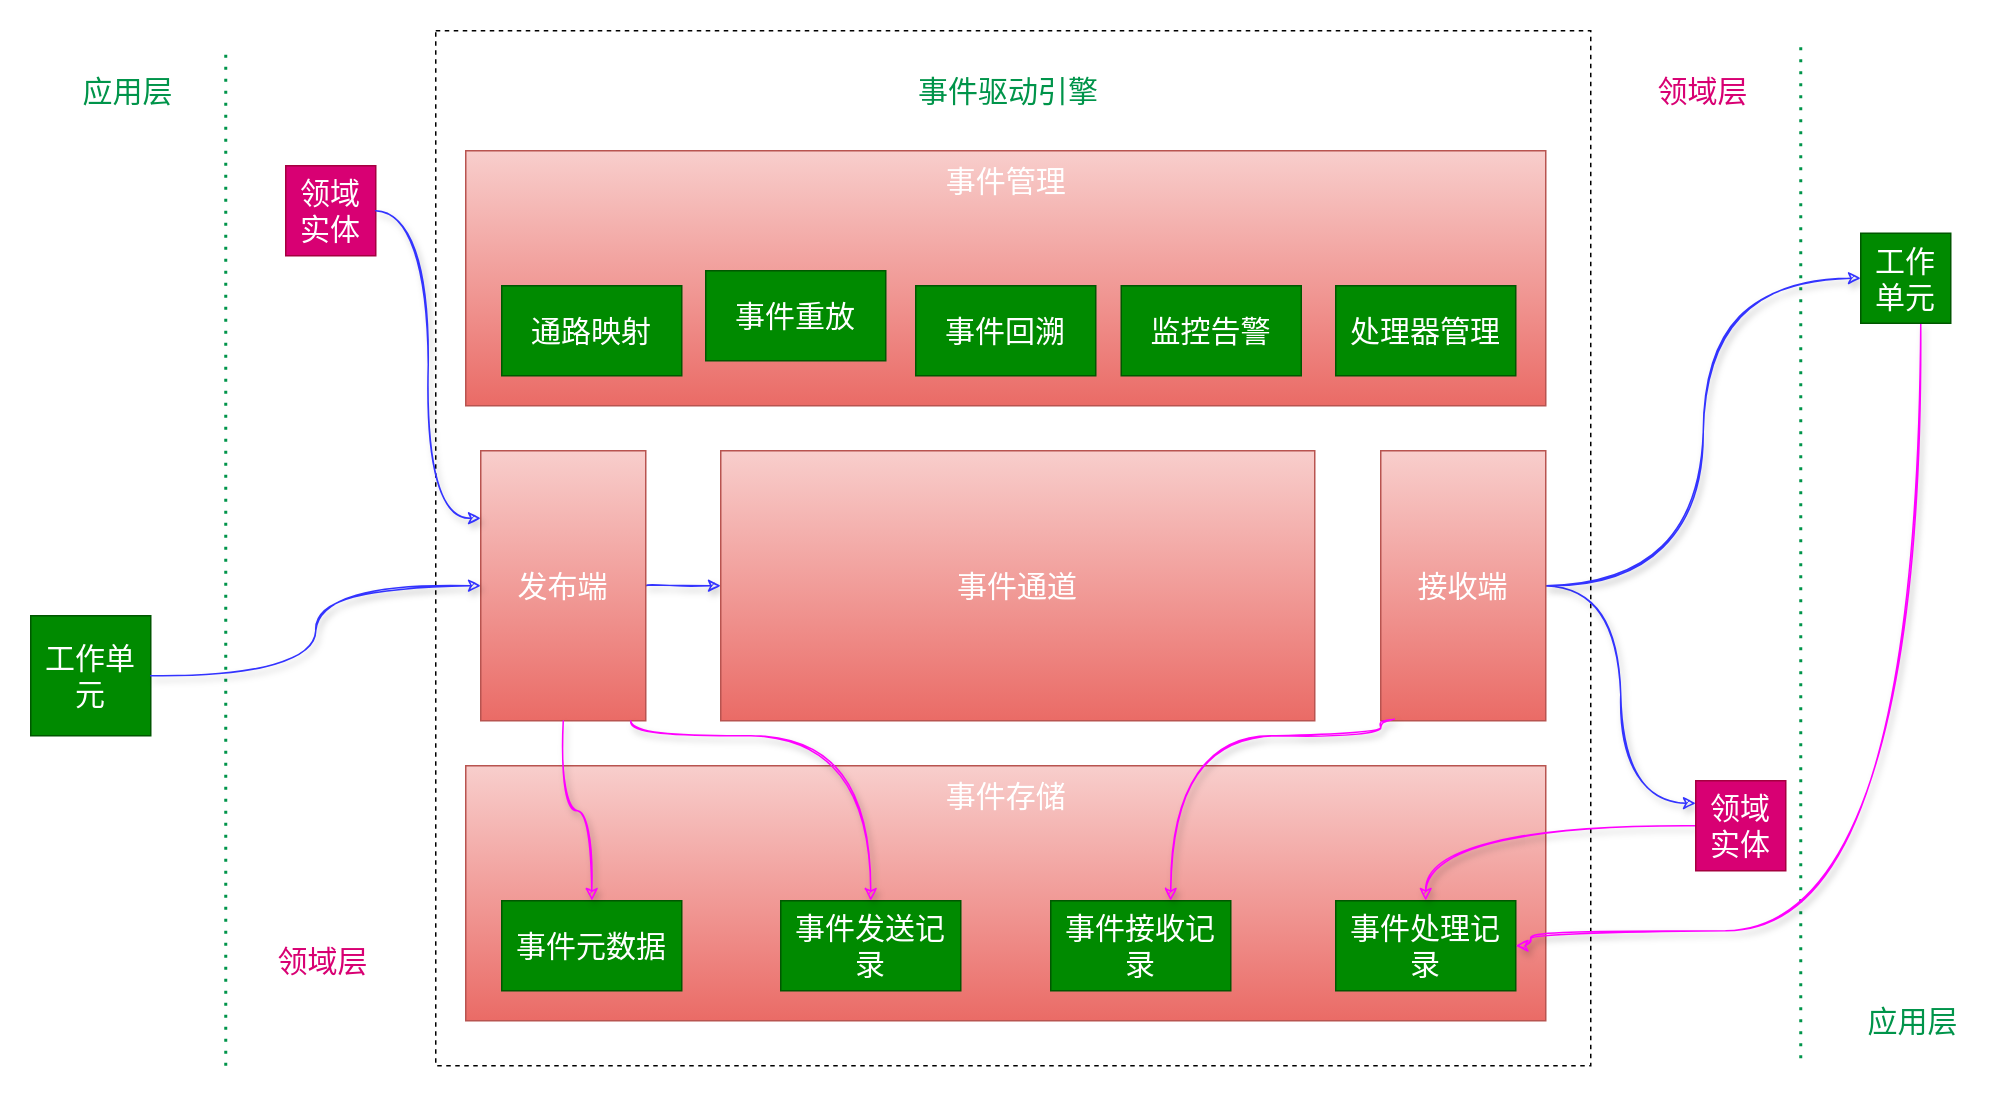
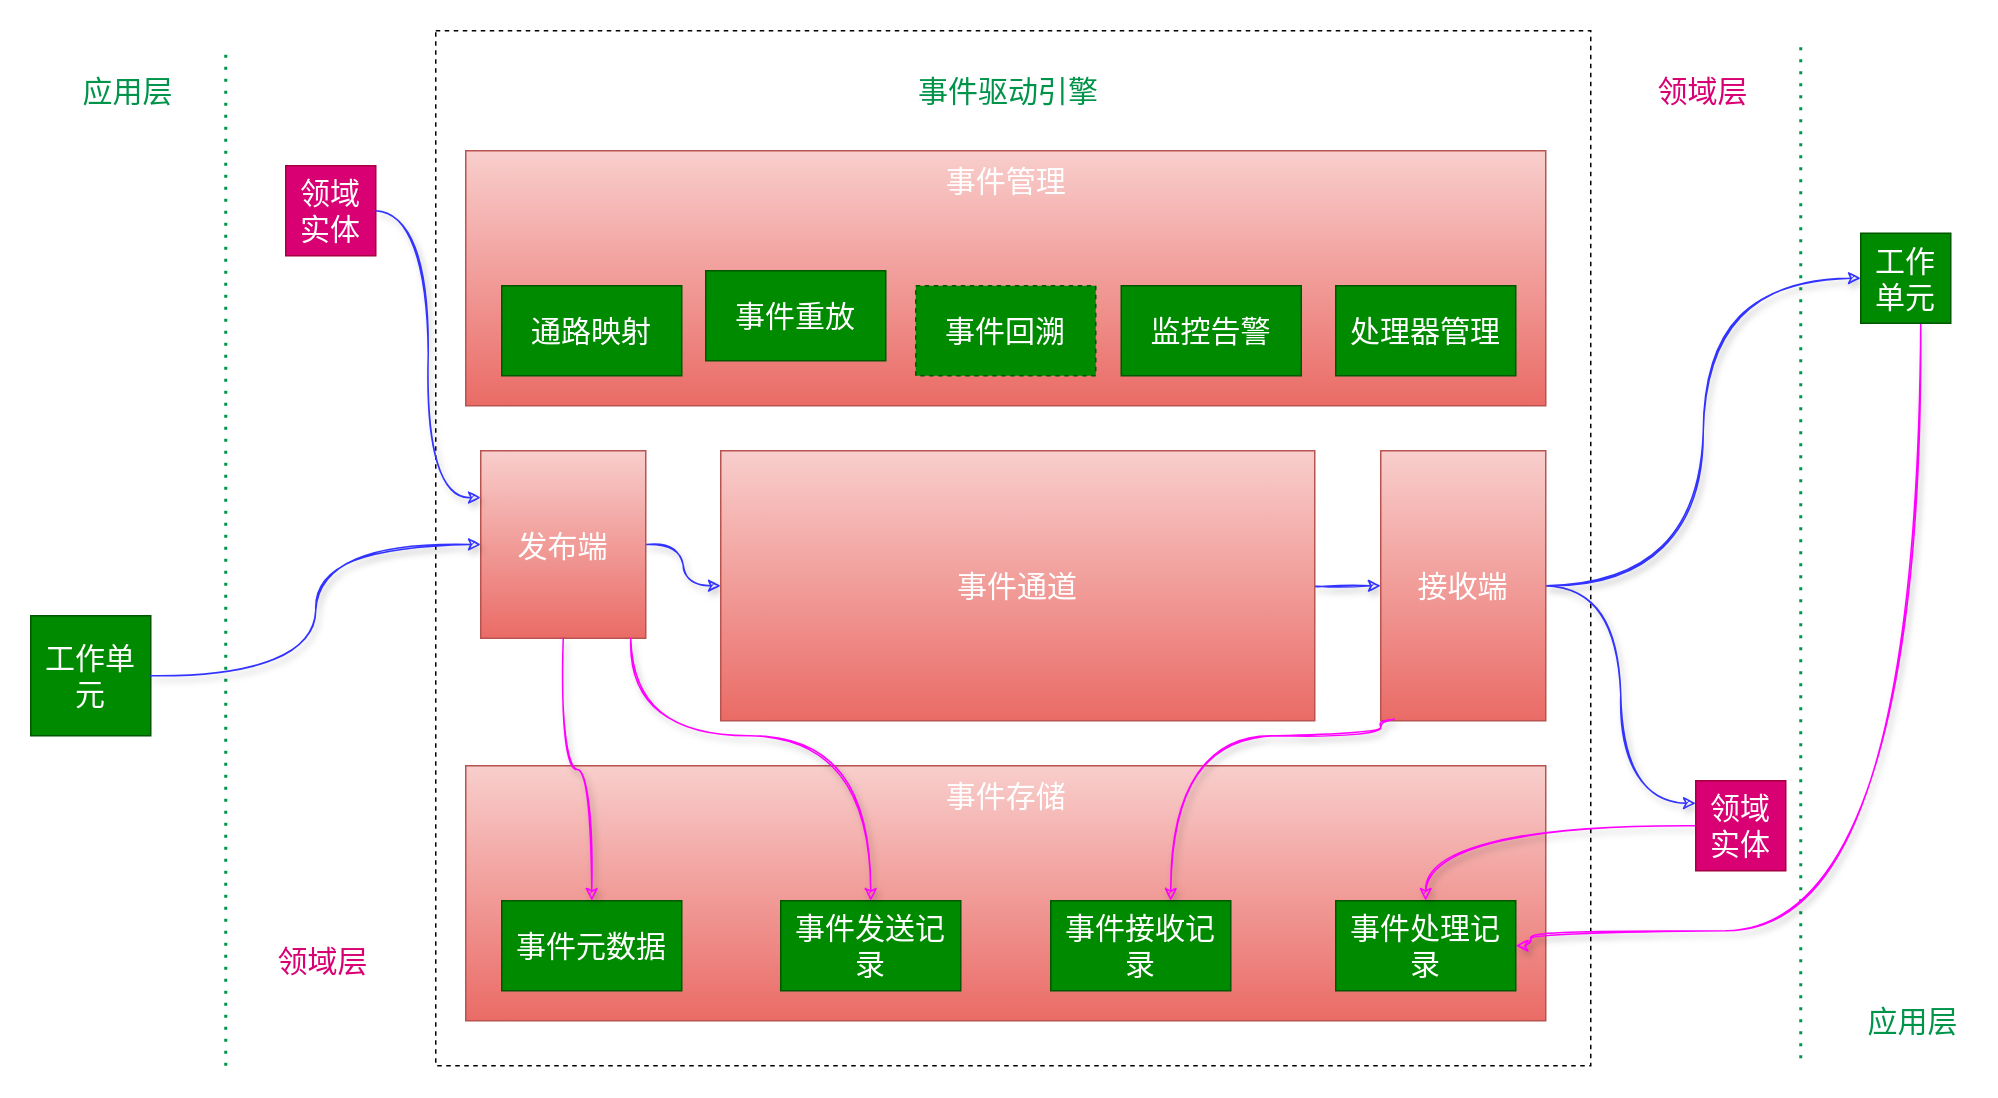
  <mxCell id="0" />
  <mxCell id="1" parent="0" />
  <mxCell id="2" value="" style="rounded=0;whiteSpace=wrap;html=1;labelBackgroundColor=#ffffff;fontSize=20;fontColor=#FF66FF;dashed=1;" parent="1" vertex="1"><mxGeometry x="290" y="20" width="770" height="690" as="geometry" /></mxCell>
  <mxCell id="3" value="" style="endArrow=none;dashed=1;html=1;dashPattern=1 3;strokeWidth=2;strokeColor=#00944A;" parent="1" edge="1"><mxGeometry width="50" height="50" relative="1" as="geometry"><mxPoint x="150" y="710" as="sourcePoint" /><mxPoint x="150" y="30" as="targetPoint" /></mxGeometry></mxCell>
  <mxCell id="4" value="应用层" style="text;html=1;strokeColor=none;fillColor=none;align=center;verticalAlign=middle;whiteSpace=wrap;rounded=0;fontColor=#00944A;fontSize=20;" parent="1" vertex="1"><mxGeometry x="50" y="50" width="70" height="20" as="geometry" /></mxCell>
  <mxCell id="5" value="工作单元" style="whiteSpace=wrap;html=1;aspect=fixed;fontSize=20;fillColor=#008a00;strokeColor=#005700;fontColor=#ffffff;" parent="1" vertex="1"><mxGeometry x="20" y="410" width="80" height="80" as="geometry" /></mxCell>
  <mxCell id="6" value="领域实体" style="whiteSpace=wrap;html=1;aspect=fixed;fontSize=20;fontColor=#ffffff;fillColor=#d80073;strokeColor=#A50040;" parent="1" vertex="1"><mxGeometry x="190" y="110" width="60" height="60" as="geometry" /></mxCell>
  <mxCell id="7" value="事件驱动引擎" style="text;html=1;strokeColor=none;fillColor=none;align=center;verticalAlign=middle;whiteSpace=wrap;rounded=0;fontColor=#00944A;fontSize=20;" parent="1" vertex="1"><mxGeometry x="597" y="50" width="150" height="20" as="geometry" /></mxCell>
  <mxCell id="8" value="" style="rounded=0;whiteSpace=wrap;html=1;fontSize=20;fillColor=#f8cecc;strokeColor=#b85450;gradientColor=#ea6b66;" parent="1" vertex="1"><mxGeometry x="310" y="100" width="720" height="170" as="geometry" /></mxCell>
  <mxCell id="9" value="事件管理" style="text;html=1;align=center;verticalAlign=middle;whiteSpace=wrap;rounded=0;fontSize=20;fontColor=#FFFFFF;" parent="1" vertex="1"><mxGeometry x="617.5" y="110" width="105" height="20" as="geometry" /></mxCell>
  <mxCell id="10" value="通路映射" style="rounded=0;whiteSpace=wrap;html=1;fontSize=20;fontColor=#ffffff;fillColor=#008a00;strokeColor=#005700;" parent="1" vertex="1"><mxGeometry x="334" y="190" width="120" height="60" as="geometry" /></mxCell>
  <mxCell id="11" value="事件重放" style="rounded=0;whiteSpace=wrap;html=1;fontSize=20;fontColor=#ffffff;fillColor=#008a00;strokeColor=#005700;" parent="1" vertex="1"><mxGeometry x="470" y="180" width="120" height="60" as="geometry" /></mxCell>
- <mxCell id="12" value="事件回溯" style="rounded=0;whiteSpace=wrap;html=1;fontSize=20;fontColor=#ffffff;fillColor=#008a00;strokeColor=#005700;" parent="1" vertex="1"><mxGeometry x="610" y="190" width="120" height="60" as="geometry" /></mxCell>
+ <mxCell id="12" value="事件回溯" style="rounded=0;whiteSpace=wrap;html=1;fontSize=20;fontColor=#ffffff;fillColor=#008a00;strokeColor=#005700;dashed=1;" parent="1" vertex="1"><mxGeometry x="610" y="190" width="120" height="60" as="geometry" /></mxCell>
  <mxCell id="13" value="监控告警" style="rounded=0;whiteSpace=wrap;html=1;fontSize=20;fontColor=#ffffff;fillColor=#008a00;strokeColor=#005700;" parent="1" vertex="1"><mxGeometry x="747" y="190" width="120" height="60" as="geometry" /></mxCell>
  <mxCell id="14" value="处理器管理" style="rounded=0;whiteSpace=wrap;html=1;fontSize=20;fontColor=#ffffff;fillColor=#008a00;strokeColor=#005700;" parent="1" vertex="1"><mxGeometry x="890" y="190" width="120" height="60" as="geometry" /></mxCell>
  <mxCell id="15" style="edgeStyle=orthogonalEdgeStyle;curved=1;sketch=1;orthogonalLoop=1;jettySize=auto;html=1;shadow=1;fontSize=20;fontColor=#FF66FF;strokeColor=#3333FF;" parent="1" source="16" target="21" edge="1"><mxGeometry relative="1" as="geometry" /></mxCell>
- <mxCell id="16" value="发布端" style="rounded=0;whiteSpace=wrap;html=1;fontSize=20;fillColor=#f8cecc;strokeColor=#b85450;gradientColor=#ea6b66;fontColor=#FFFFFF;" parent="1" vertex="1"><mxGeometry x="320" y="300" width="110" height="180" as="geometry" /></mxCell>
+ <mxCell id="16" value="发布端" style="rounded=0;whiteSpace=wrap;html=1;fontSize=20;fillColor=#f8cecc;strokeColor=#b85450;gradientColor=#ea6b66;fontColor=#FFFFFF;" parent="1" vertex="1"><mxGeometry x="320" y="300" width="110" height="125" as="geometry" /></mxCell>
  <mxCell id="17" style="edgeStyle=orthogonalEdgeStyle;orthogonalLoop=1;jettySize=auto;html=1;fontSize=20;fontColor=#FFFFFF;shadow=1;sketch=1;entryX=0;entryY=0.25;entryDx=0;entryDy=0;strokeColor=#3333FF;curved=1;" parent="1" source="6" target="16" edge="1"><mxGeometry relative="1" as="geometry" /></mxCell>
  <mxCell id="18" value="领域层" style="text;html=1;strokeColor=none;fillColor=none;align=center;verticalAlign=middle;whiteSpace=wrap;rounded=0;fontSize=20;labelBackgroundColor=#ffffff;fontColor=#d80073;" parent="1" vertex="1"><mxGeometry x="180" y="630" width="70" height="20" as="geometry" /></mxCell>
  <mxCell id="19" style="edgeStyle=orthogonalEdgeStyle;curved=1;sketch=1;orthogonalLoop=1;jettySize=auto;html=1;shadow=1;fontSize=20;fontColor=#FF66FF;strokeColor=#3333FF;" parent="1" source="5" target="16" edge="1"><mxGeometry relative="1" as="geometry" /></mxCell>
+ <mxCell id="20" style="edgeStyle=orthogonalEdgeStyle;curved=1;sketch=1;orthogonalLoop=1;jettySize=auto;html=1;entryX=0;entryY=0.5;entryDx=0;entryDy=0;shadow=1;fontSize=20;fontColor=#FF66FF;strokeColor=#3333FF;" parent="1" source="21" target="24" edge="1"><mxGeometry relative="1" as="geometry" /></mxCell>
  <mxCell id="21" value="事件通道" style="rounded=0;whiteSpace=wrap;html=1;fontSize=20;fillColor=#f8cecc;strokeColor=#b85450;gradientColor=#ea6b66;fontColor=#FFFFFF;" parent="1" vertex="1"><mxGeometry x="480" y="300" width="396" height="180" as="geometry" /></mxCell>
  <mxCell id="22" style="edgeStyle=orthogonalEdgeStyle;curved=1;sketch=1;orthogonalLoop=1;jettySize=auto;html=1;entryX=0;entryY=0.25;entryDx=0;entryDy=0;shadow=1;fontSize=20;fontColor=#FF66FF;strokeColor=#3333FF;" parent="1" source="24" target="32" edge="1"><mxGeometry relative="1" as="geometry" /></mxCell>
  <mxCell id="23" style="edgeStyle=orthogonalEdgeStyle;curved=1;sketch=1;orthogonalLoop=1;jettySize=auto;html=1;entryX=0;entryY=0.5;entryDx=0;entryDy=0;shadow=1;fontSize=20;fontColor=#FF66FF;strokeColor=#3333FF;" parent="1" source="24" target="36" edge="1"><mxGeometry relative="1" as="geometry" /></mxCell>
  <mxCell id="24" value="接收端" style="rounded=0;whiteSpace=wrap;html=1;fontSize=20;fillColor=#f8cecc;strokeColor=#b85450;gradientColor=#ea6b66;fontColor=#FFFFFF;" parent="1" vertex="1"><mxGeometry x="920" y="300" width="110" height="180" as="geometry" /></mxCell>
  <mxCell id="25" value="" style="rounded=0;whiteSpace=wrap;html=1;fontSize=20;fillColor=#f8cecc;strokeColor=#b85450;gradientColor=#ea6b66;" parent="1" vertex="1"><mxGeometry x="310" y="510" width="720" height="170" as="geometry" /></mxCell>
  <mxCell id="26" value="事件存储" style="text;html=1;align=center;verticalAlign=middle;whiteSpace=wrap;rounded=0;fontSize=20;fontColor=#FFFFFF;" parent="1" vertex="1"><mxGeometry x="617.5" y="520" width="105" height="20" as="geometry" /></mxCell>
  <mxCell id="27" value="事件元数据" style="rounded=0;whiteSpace=wrap;html=1;fontSize=20;fontColor=#ffffff;fillColor=#008a00;strokeColor=#005700;" parent="1" vertex="1"><mxGeometry x="334" y="600" width="120" height="60" as="geometry" /></mxCell>
  <mxCell id="28" value="事件发送记录" style="rounded=0;whiteSpace=wrap;html=1;fontSize=20;fontColor=#ffffff;fillColor=#008a00;strokeColor=#005700;" parent="1" vertex="1"><mxGeometry x="520" y="600" width="120" height="60" as="geometry" /></mxCell>
  <mxCell id="29" value="事件接收记录" style="rounded=0;whiteSpace=wrap;html=1;fontSize=20;fontColor=#ffffff;fillColor=#008a00;strokeColor=#005700;" parent="1" vertex="1"><mxGeometry x="700" y="600" width="120" height="60" as="geometry" /></mxCell>
  <mxCell id="30" value="事件处理记录" style="rounded=0;whiteSpace=wrap;html=1;fontSize=20;fontColor=#ffffff;fillColor=#008a00;strokeColor=#005700;" parent="1" vertex="1"><mxGeometry x="890" y="600" width="120" height="60" as="geometry" /></mxCell>
  <mxCell id="31" style="edgeStyle=orthogonalEdgeStyle;curved=1;sketch=1;orthogonalLoop=1;jettySize=auto;html=1;shadow=1;fontSize=20;fontColor=#FF66FF;strokeColor=#FF00FF;" parent="1" source="32" target="30" edge="1"><mxGeometry relative="1" as="geometry" /></mxCell>
  <mxCell id="32" value="领域实体" style="whiteSpace=wrap;html=1;aspect=fixed;fontSize=20;fontColor=#ffffff;fillColor=#d80073;strokeColor=#A50040;" parent="1" vertex="1"><mxGeometry x="1130" y="520" width="60" height="60" as="geometry" /></mxCell>
  <mxCell id="33" value="领域层" style="text;html=1;strokeColor=none;fillColor=none;align=center;verticalAlign=middle;whiteSpace=wrap;rounded=0;fontSize=20;labelBackgroundColor=#ffffff;fontColor=#d80073;" parent="1" vertex="1"><mxGeometry x="1100" y="50" width="70" height="20" as="geometry" /></mxCell>
  <mxCell id="34" value="" style="endArrow=none;dashed=1;html=1;dashPattern=1 3;strokeWidth=2;strokeColor=#00944A;" parent="1" edge="1"><mxGeometry width="50" height="50" relative="1" as="geometry"><mxPoint x="1200" y="705" as="sourcePoint" /><mxPoint x="1200" y="25" as="targetPoint" /></mxGeometry></mxCell>
  <mxCell id="35" style="edgeStyle=orthogonalEdgeStyle;curved=1;sketch=1;orthogonalLoop=1;jettySize=auto;html=1;shadow=1;fontSize=20;fontColor=#FF66FF;strokeColor=#FF00FF;" parent="1" source="36" edge="1"><mxGeometry relative="1" as="geometry"><mxPoint x="1010" y="630" as="targetPoint" /><Array as="points"><mxPoint x="1280" y="620" /><mxPoint x="1020" y="620" /><mxPoint x="1020" y="630" /></Array></mxGeometry></mxCell>
  <mxCell id="36" value="工作单元" style="whiteSpace=wrap;html=1;aspect=fixed;fontSize=20;fontColor=#ffffff;fillColor=#008a00;strokeColor=#005700;" parent="1" vertex="1"><mxGeometry x="1240" y="155" width="60" height="60" as="geometry" /></mxCell>
  <mxCell id="37" value="应用层" style="text;html=1;strokeColor=none;fillColor=none;align=center;verticalAlign=middle;whiteSpace=wrap;rounded=0;fontColor=#00944A;fontSize=20;" parent="1" vertex="1"><mxGeometry x="1240" y="670" width="70" height="20" as="geometry" /></mxCell>
  <mxCell id="38" style="edgeStyle=orthogonalEdgeStyle;curved=1;sketch=1;orthogonalLoop=1;jettySize=auto;html=1;entryX=0.5;entryY=0;entryDx=0;entryDy=0;shadow=1;fontSize=20;fontColor=#FF66FF;strokeColor=#FF00FF;" parent="1" source="16" target="27" edge="1"><mxGeometry relative="1" as="geometry" /></mxCell>
  <mxCell id="39" style="edgeStyle=orthogonalEdgeStyle;curved=1;sketch=1;orthogonalLoop=1;jettySize=auto;html=1;shadow=1;fontSize=20;fontColor=#FF66FF;strokeColor=#FF00FF;" parent="1" source="16" target="28" edge="1"><mxGeometry relative="1" as="geometry"><Array as="points"><mxPoint x="420" y="490" /><mxPoint x="580" y="490" /></Array></mxGeometry></mxCell>
  <mxCell id="40" style="edgeStyle=orthogonalEdgeStyle;curved=1;sketch=1;orthogonalLoop=1;jettySize=auto;html=1;shadow=1;fontSize=20;fontColor=#FF66FF;strokeColor=#FF00FF;exitX=0.082;exitY=0.994;exitDx=0;exitDy=0;exitPerimeter=0;" parent="1" source="24" target="29" edge="1"><mxGeometry relative="1" as="geometry"><Array as="points"><mxPoint x="920" y="479" /><mxPoint x="920" y="490" /><mxPoint x="780" y="490" /></Array></mxGeometry></mxCell>
